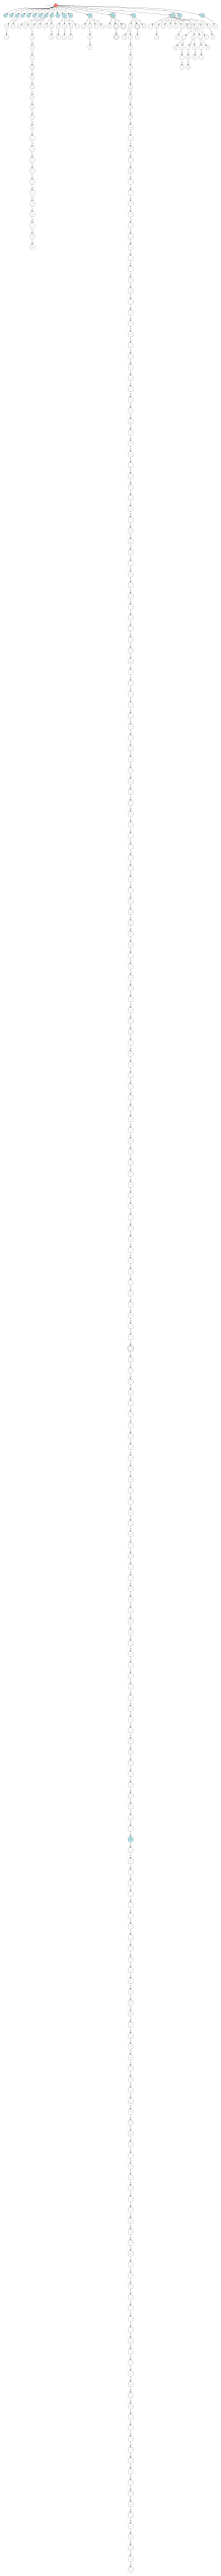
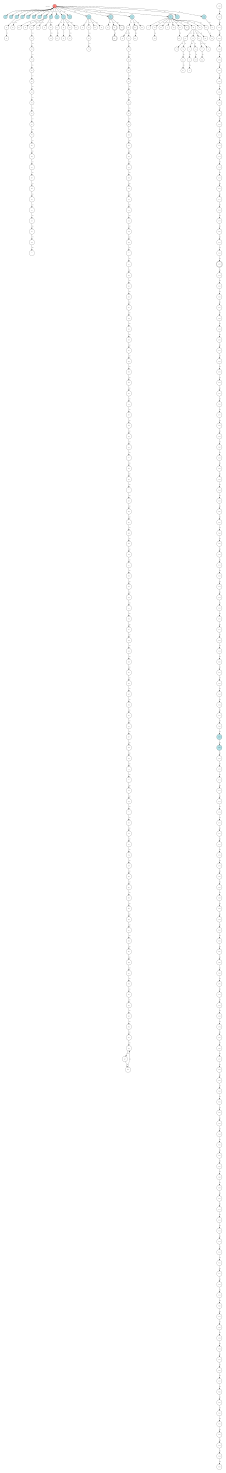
  digraph {
    fontname="PT Serif"
    rankdir=TB
    node [fontname="PT Serif" shape=circle color=black fillcolor=white style=filled]
    edge [fontname="PT Serif"]
    __start0 [shape=none color="" fillcolor="" style=""]
    n2 [fillcolor="#ff817b" label=0]
    n3 [fillcolor=powderblue label=1]
    n4 [fillcolor=powderblue label=2]
    n5 [fillcolor=powderblue label=3]
    n6 [fillcolor=powderblue label=4]
    n7 [fillcolor=powderblue label=5]
    n8 [fillcolor=powderblue label=6]
    n9 [fillcolor=powderblue label=7]
    n10 [fillcolor=powderblue label=8]
    n11 [fillcolor=powderblue label=9]
    n12 [fillcolor=powderblue label=10]
    n13 [fillcolor=powderblue label=11]
    n14 [fillcolor=powderblue label=12]
    n15 [fillcolor=powderblue label=13]
    n16 [fillcolor=powderblue label=14 shape=doublecircle style="rounded,filled"]
    n17 [fillcolor=powderblue label=15]
    n18 [fillcolor=powderblue label=16 shape=doublecircle style="rounded,filled"]
    n19 [fillcolor=powderblue label=17]
    n20 [fillcolor=powderblue label=18]
    n21 [label=19]
    n22 [label=20]
    n23 [label=21]
    n24 [label=22]
    n25 [label=23]
    n26 [label=24]
    n27 [label=25]
    n28 [label=26]
    n29 [label=27]
    n30 [label=28]
    n31 [label=29]
    n32 [label=30]
    n33 [label=31]
    n34 [label=32]
    n35 [label=33]
    n36 [label=34]
    n37 [label=35]
    n38 [label=36 shape=doublecircle style="rounded,filled"]
    n39 [label=37 shape=doublecircle style="rounded,filled"]
    n40 [label=38]
    n41 [label=39 shape=doublecircle style="rounded,filled"]
    n42 [label=40]
    n43 [label=41]
    n44 [label=42]
    n45 [label=43]
    n46 [label=44]
    n47 [label=45]
    n48 [label=46]
    n49 [label=47 shape=doublecircle style="rounded,filled"]
    n50 [label=48]
    n51 [label=49]
    n52 [label=50]
    n53 [label=51]
    n54 [label=52]
    n55 [label=53]
    n56 [label=54]
    n57 [label=55]
    n58 [label=56]
    n59 [label=57]
    n60 [label=58]
    n61 [label=59 shape=doublecircle style="rounded,filled"]
    n62 [label=60]
    n63 [label=61]
    n64 [label=62]
    n65 [label=63]
    n66 [label=64]
    n67 [label=65]
    n68 [label=66]
    n69 [label=67]
    n70 [label=68]
    n71 [label=69]
    n72 [label=70]
    n73 [label=71]
    n74 [label=72]
    n75 [label=73]
    n76 [label=74]
    n77 [label=75]
    n78 [label=76]
    n79 [label=77]
    n80 [label=78]
    n81 [label=79]
    n82 [label=80]
    n83 [label=81]
    n84 [label=82]
    n85 [label=83]
    n86 [label=84]
    n87 [label=85]
    n88 [label=86]
    n89 [label=87]
    n90 [label=88]
    n91 [label=89]
    n92 [label=90]
    n93 [label=91]
    n94 [label=92]
    n95 [label=93]
    n96 [label=94]
    n97 [label=95]
    n98 [label=96]
    n99 [label=97]
    n100 [label=98]
    n101 [label=99]
    n102 [label=100]
    n103 [label=101]
    n104 [label=102]
    n105 [label=103]
    n106 [label=104]
    n107 [label=105]
    n108 [label=106]
    n109 [label=107]
    n110 [label=108]
    n111 [label=109]
    n112 [label=110]
    n113 [label=111]
    n114 [label=112]
    n115 [label=113]
    n116 [label=114]
    n117 [label=115]
    n118 [label=116]
    n119 [label=117]
    n120 [label=118]
    n121 [label=119]
    n122 [label=120]
    n123 [label=121]
    n124 [label=122]
    n125 [label=123]
    n126 [label=124]
    n127 [label=125]
    n128 [label=126]
    n129 [label=127]
    n130 [label=128]
    n131 [label=129]
    n132 [label=130]
    n133 [label=131]
    n134 [label=132]
    n135 [label=133]
    n136 [label=134]
    n137 [label=135]
    n138 [label=136]
    n139 [label=137]
    n140 [label=138]
    n141 [label=139]
    n142 [label=140]
    n143 [label=141]
    n144 [label=142]
    n145 [label=143]
    n146 [label=144]
    n147 [label=145]
    n148 [label=146]
    n149 [label=147]
    n150 [label=148]
    n151 [label=149]
    n152 [label=150]
    n153 [label=151]
    n154 [label=152]
    n155 [label=153]
    n156 [label=154]
    n157 [label=155]
    n158 [label=156]
    n159 [label=157]
    n160 [label=158]
    n161 [label=159]
    n162 [label=160]
    n163 [label=161]
    n164 [label=162]
    n165 [label=163]
    n166 [label=164]
    n167 [label=165]
    n168 [label=166]
    n169 [label=167]
    n170 [label=168]
    n171 [label=169]
    n172 [label=170]
    n173 [label=171]
    n174 [label=172]
    n175 [label=173]
    n176 [label=174]
    n177 [label=175]
    n178 [label=176]
    n179 [label=177]
    n180 [label=178]
    n181 [label=179]
    n182 [label=180]
    n183 [label=181]
    n184 [label=182]
    n185 [label=183]
    n186 [label=184]
    n187 [label=185]
    n188 [label=186]
    n189 [label=187]
    n190 [label=188]
    n191 [label=189]
    n192 [label=190]
    n193 [label=191]
    n194 [label=192]
    n195 [label=193]
    n196 [label=194]
    n197 [label=195]
    n198 [label=196]
    n199 [label=197]
    n200 [label=198]
    n201 [label=199]
    n202 [label=200]
    n203 [label=201]
    n204 [label=202]
    n205 [label=203]
    n206 [label=204]
    n207 [label=205]
    n208 [label=206]
    n209 [label=207]
    n210 [label=208]
    n211 [label=209]
    n212 [label=210]
    n213 [label=211]
    n214 [label=212]
    n215 [label=213]
    n216 [label=214]
    n217 [label=215]
    n218 [label=216]
    n219 [label=217]
    n220 [label=218]
    n221 [label=219]
    n222 [label=220]
    n223 [label=221]
    n224 [label=222]
    n225 [label=223 shape=doublecircle]
    n226 [label=224]
    n227 [label=225]
    n228 [label=226]
    n229 [label=227]
    n230 [label=228]
    n231 [label=229]
    n232 [label=230]
    n233 [label=231]
    n234 [label=232]
    n235 [label=233]
    n236 [label=234]
    n237 [label=235]
    n238 [label=236]
    n239 [label=237]
    n240 [label=238]
    n241 [label=239]
    n242 [label=240]
    n243 [label=241]
    n244 [label=242]
    n245 [label=243]
    n246 [label=244]
    n247 [label=245]
    n248 [label=246]
    n249 [label=247]
    n250 [label=248]
    n251 [label=249]
    n252 [label=250]
    n253 [label=251]
    n254 [label=252]
    n255 [label=253]
    n256 [label=254]
    n257 [label=255]
    n258 [label=256]
    n259 [label=257]
    n260 [label=258]
    n261 [label=259]
    n262 [label=260]
    n263 [label=261]
    n264 [label=262]
    n265 [label=263]
    n266 [label=264]
    n267 [label=265]
    n268 [label=266]
-   n269 [label=267]
+   n269 [fillcolor=powderblue label=267]
    n270 [fillcolor=powderblue label=268]
    n271 [label=269]
    n272 [label=270]
    n273 [label=271]
    n274 [label=272]
    n275 [label=273]
    n276 [label=274]
    n277 [label=275]
    n278 [label=276]
    n279 [label=277]
    n280 [label=278]
    n281 [label=279]
    n282 [label=280]
    n283 [label=281]
    n284 [label=282]
    n285 [label=283]
    n286 [label=284]
    n287 [label=285]
    n288 [label=286]
    n289 [label=287]
    n290 [label=288]
    n291 [label=289]
    n292 [label=290]
    n293 [label=291]
    n294 [label=292]
    n295 [label=293]
    n296 [label=294]
    n297 [label=295]
    n298 [label=296]
    n299 [label=297]
    n300 [label=298]
    n301 [label=299]
    n302 [label=300]
    n303 [label=301]
    n304 [label=302]
    n305 [label=303]
    n306 [label=304]
    n307 [label=305]
    n308 [label=306]
    n309 [label=307]
    n310 [label=308]
    n311 [label=309]
    n312 [label=310]
    n313 [label=311]
    n314 [label=312]
    n315 [label=313]
    n316 [label=314]
    n317 [label=315]
    n318 [label=316]
    n319 [label=317]
    n320 [label=318]
    n321 [label=319]
    n322 [label=320]
    n323 [label=321]
    n324 [label=322]
    n325 [label=323]
    n326 [label=324]
    n327 [label=325]
    n328 [label=326]
    n329 [label=327]
    n330 [label=328]
    n331 [label=329]
    n332 [label=330]
    n333 [label=331]
    n334 [label=332]
    n335 [label=333]
    n336 [label=334]
    n337 [label=335]
    n2 -> n3 [label=2]
    n2 -> n4 [label=6]
    n2 -> n5 [label=7]
    n2 -> n6 [label=13]
    n2 -> n7 [label=16]
    n2 -> n8 [label=17]
    n2 -> n9 [label=18]
    n2 -> n10 [label=19]
    n2 -> n11 [label=20]
    n2 -> n12 [label=21]
    n2 -> n13 [label=22]
    n2 -> n14 [label=23]
    n2 -> n15 [label=24]
    n2 -> n16 [label=25]
    n2 -> n17 [label=28]
    n2 -> n18 [label=29]
    n2 -> n19 [label=30]
    n2 -> n20 [label=31]
    n5 -> n21 [label=25]
    n6 -> n22 [label=24]
    n9 -> n23 [label=29]
    n10 -> n24 [label=18]
    n10 -> n25 [label=22]
    n10 -> n26 [label=29]
    n11 -> n27 [label=17]
    n11 -> n28 [label=22]
    n13 -> n29 [label=19]
    n13 -> n30 [label=20]
    n13 -> n31 [label=28]
    n13 -> n32 [label=29]
    n15 -> n33 [label=7]
    n15 -> n34 [label=13]
    n15 -> n35 [label=18]
    n15 -> n36 [label=25]
    n16 -> n37 [label=24]
    n16 -> n38 [label=28]
    n16 -> n39 [label=29]
    n17 -> n40 [label=22]
    n17 -> n41 [label=25]
    n17 -> n42 [label=29]
    n18 -> n43 [label=13]
    n18 -> n44 [label=18]
    n18 -> n45 [label=19]
    n18 -> n46 [label=22]
    n18 -> n47 [label=23]
    n18 -> n48 [label=24]
    n18 -> n49 [label=25]
    n18 -> n50 [label=28]
    n18 -> n51 [label=30]
    n18 -> n52 [label=31]
    n20 -> n53 [label=29]
    n21 -> n54 [label=29]
    n25 -> n55 [label=19]
    n28 -> n56 [label=29]
    n29 -> n57 [label=22]
    n30 -> n58 [label=21]
    n31 -> n59 [label=29]
    n34 -> n60 [label=24]
    n38 -> n61 [label=29]
    n40 -> n62 [label=20]
    n40 -> n63 [label=29]
    n41 -> n64 [label=28]
    n44 -> n65 [label=16]
    n48 -> n66 [label=29]
    n50 -> n67 [label=22]
    n50 -> n68 [label=25]
    n50 -> n69 [label=29]
    n50 -> n70 [label=30]
    n52 -> n71 [label=29]
    n55 -> n72 [label=22]
    n60 -> n73 [label=13]
    n63 -> n74 [label=22]
    n67 -> n75 [label=19]
    n67 -> n76 [label=28]
    n68 -> n77 [label=24]
    n68 -> n78 [label=28]
    n69 -> n79 [label=28]
    n69 -> n80 [label=31]
    n72 -> n81 [label=19]
    n74 -> n82 [label=29]
    n76 -> n83 [label=25]
    n77 -> n84 [label=13]
    n78 -> n85 [label=29]
    n79 -> n86 [label=29]
    n81 -> n87 [label=22]
    n82 -> n88 [label=22]
    n83 -> n89 [label=19]
    n84 -> n90 [label=24]
    n87 -> n91 [label=19]
    n88 -> n92 [label=29]
    n91 -> n93 [label=22]
    n92 -> n94 [label=22]
    n93 -> n95 [label=19]
    n94 -> n96 [label=29]
    n95 -> n97 [label=22]
    n96 -> n98 [label=22]
    n97 -> n99 [label=19]
    n98 -> n100 [label=29]
    n99 -> n101 [label=22]
    n100 -> n102 [label=22]
    n101 -> n103 [label=19]
    n102 -> n104 [label=29]
    n103 -> n105 [label=22]
    n104 -> n106 [label=22]
    n105 -> n107 [label=19]
    n106 -> n108 [label=29]
    n107 -> n109 [label=22]
    n108 -> n110 [label=22]
    n109 -> n111 [label=19]
    n110 -> n112 [label=29]
    n111 -> n113 [label=22]
    n112 -> n114 [label=22]
    n113 -> n115 [label=19]
    n114 -> n116 [label=29]
    n115 -> n117 [label=22]
    n116 -> n118 [label=22]
    n117 -> n119 [label=28]
    n118 -> n120 [label=29]
    n119 -> n121 [label=19]
    n120 -> n122 [label=22]
    n121 -> n123 [label=28]
    n122 -> n124 [label=29]
    n124 -> n125 [label=22]
    n125 -> n126 [label=29]
    n126 -> n127 [label=22]
    n127 -> n128 [label=29]
    n128 -> n129 [label=22]
    n129 -> n130 [label=29]
    n130 -> n131 [label=22]
    n131 -> n132 [label=29]
    n132 -> n133 [label=22]
    n133 -> n134 [label=29]
    n134 -> n135 [label=22]
    n135 -> n136 [label=29]
    n136 -> n137 [label=22]
    n137 -> n138 [label=29]
    n138 -> n139 [label=22]
    n139 -> n140 [label=29]
    n140 -> n141 [label=22]
    n141 -> n142 [label=29]
    n142 -> n143 [label=22]
    n143 -> n144 [label=29]
    n144 -> n145 [label=22]
    n145 -> n146 [label=29]
    n146 -> n147 [label=22]
    n147 -> n148 [label=29]
    n148 -> n149 [label=22]
    n149 -> n150 [label=29]
    n150 -> n151 [label=22]
    n151 -> n152 [label=29]
    n152 -> n153 [label=22]
    n153 -> n154 [label=29]
    n154 -> n155 [label=22]
    n155 -> n156 [label=29]
    n156 -> n157 [label=22]
    n157 -> n158 [label=29]
    n158 -> n159 [label=22]
    n159 -> n160 [label=29]
    n160 -> n161 [label=22]
    n161 -> n162 [label=29]
    n162 -> n163 [label=22]
    n163 -> n164 [label=29]
    n164 -> n165 [label=22]
    n165 -> n166 [label=29]
    n166 -> n167 [label=22]
    n167 -> n168 [label=29]
    n168 -> n169 [label=22]
    n169 -> n170 [label=29]
    n170 -> n171 [label=22]
    n171 -> n172 [label=29]
    n172 -> n173 [label=22]
    n173 -> n174 [label=29]
    n174 -> n175 [label=22]
    n175 -> n176 [label=29]
    n176 -> n177 [label=22]
    n177 -> n178 [label=29]
    n178 -> n179 [label=22]
    n179 -> n180 [label=29]
    n180 -> n181 [label=22]
    n181 -> n182 [label=29]
    n182 -> n183 [label=22]
    n183 -> n184 [label=29]
    n184 -> n185 [label=22]
    n185 -> n186 [label=29]
    n186 -> n187 [label=22]
    n187 -> n188 [label=29]
    n188 -> n189 [label=22]
    n189 -> n190 [label=29]
    n190 -> n191 [label=22]
    n191 -> n192 [label=29]
    n192 -> n193 [label=22]
    n193 -> n194 [label=29]
    n194 -> n195 [label=22]
    n195 -> n196 [label=29]
    n196 -> n197 [label=22]
    n197 -> n198 [label=29]
    n198 -> n199 [label=22]
    n199 -> n200 [label=29]
-   n200 -> n201 [label=22]
+   n200 -> n198 [label=22]
    n201 -> n202 [label=29]
    n202 -> n203 [label=22]
    n203 -> n204 [label=29]
    n204 -> n205 [label=22]
    n205 -> n206 [label=29]
    n206 -> n207 [label=22]
    n207 -> n208 [label=29]
    n208 -> n209 [label=22]
    n209 -> n210 [label=29]
    n210 -> n211 [label=22]
    n211 -> n212 [label=29]
    n212 -> n213 [label=22]
    n213 -> n214 [label=29]
    n214 -> n215 [label=22]
    n215 -> n216 [label=29]
    n216 -> n217 [label=22]
    n217 -> n218 [label=29]
    n218 -> n219 [label=22]
    n219 -> n220 [label=29]
    n220 -> n221 [label=22]
    n221 -> n222 [label=29]
    n222 -> n223 [label=22]
    n223 -> n224 [label=29]
    n224 -> n225 [label=22]
    n225 -> n226 [label=29]
    n226 -> n227 [label=22]
    n227 -> n228 [label=29]
    n228 -> n229 [label=22]
    n229 -> n230 [label=29]
    n230 -> n231 [label=22]
    n231 -> n232 [label=29]
    n232 -> n233 [label=22]
    n233 -> n234 [label=29]
    n234 -> n235 [label=22]
    n235 -> n236 [label=29]
    n236 -> n237 [label=22]
    n237 -> n238 [label=29]
    n238 -> n239 [label=22]
    n239 -> n240 [label=29]
    n240 -> n241 [label=22]
    n241 -> n242 [label=29]
    n242 -> n243 [label=22]
    n243 -> n244 [label=29]
    n244 -> n245 [label=22]
    n245 -> n246 [label=29]
    n246 -> n247 [label=22]
    n247 -> n248 [label=29]
    n248 -> n249 [label=22]
    n249 -> n250 [label=29]
    n250 -> n251 [label=22]
    n251 -> n252 [label=29]
    n252 -> n253 [label=22]
    n253 -> n254 [label=29]
    n254 -> n255 [label=22]
    n255 -> n256 [label=29]
    n256 -> n257 [label=22]
    n257 -> n258 [label=29]
    n258 -> n259 [label=22]
    n259 -> n260 [label=29]
    n260 -> n261 [label=22]
    n261 -> n262 [label=29]
    n262 -> n263 [label=22]
    n263 -> n264 [label=29]
    n264 -> n265 [label=22]
    n265 -> n266 [label=29]
    n266 -> n267 [label=22]
    n267 -> n268 [label=29]
    n268 -> n269 [label=22]
    n269 -> n270 [label=29]
    n270 -> n271 [label=22]
    n271 -> n272 [label=29]
    n272 -> n273 [label=22]
    n273 -> n274 [label=29]
    n274 -> n275 [label=22]
    n275 -> n276 [label=29]
    n276 -> n277 [label=22]
    n277 -> n278 [label=29]
    n278 -> n279 [label=22]
    n279 -> n280 [label=29]
    n280 -> n281 [label=22]
    n281 -> n282 [label=29]
    n282 -> n283 [label=22]
    n283 -> n284 [label=29]
    n284 -> n285 [label=22]
    n285 -> n286 [label=29]
    n286 -> n287 [label=22]
    n287 -> n288 [label=29]
    n288 -> n289 [label=22]
    n289 -> n290 [label=29]
    n290 -> n291 [label=22]
    n291 -> n292 [label=29]
    n292 -> n293 [label=22]
    n293 -> n294 [label=29]
    n294 -> n295 [label=22]
    n295 -> n296 [label=29]
    n296 -> n297 [label=22]
    n297 -> n298 [label=29]
    n298 -> n299 [label=22]
    n299 -> n300 [label=29]
    n300 -> n301 [label=22]
    n301 -> n302 [label=29]
    n302 -> n303 [label=22]
    n303 -> n304 [label=29]
    n304 -> n305 [label=22]
    n305 -> n306 [label=29]
    n306 -> n307 [label=22]
    n307 -> n308 [label=29]
    n308 -> n309 [label=22]
    n309 -> n310 [label=29]
    n310 -> n311 [label=22]
    n311 -> n312 [label=29]
    n312 -> n313 [label=22]
    n313 -> n314 [label=29]
    n314 -> n315 [label=22]
    n315 -> n316 [label=29]
    n316 -> n317 [label=22]
    n317 -> n318 [label=29]
    n318 -> n319 [label=22]
    n319 -> n320 [label=29]
    n320 -> n321 [label=22]
    n321 -> n322 [label=29]
    n322 -> n323 [label=22]
    n323 -> n324 [label=29]
    n324 -> n325 [label=22]
    n325 -> n326 [label=29]
    n326 -> n327 [label=22]
    n327 -> n328 [label=29]
    n328 -> n329 [label=22]
    n329 -> n330 [label=29]
    n330 -> n331 [label=22]
    n331 -> n332 [label=29]
    n332 -> n333 [label=28]
    n333 -> n334 [label=22]
    n334 -> n335 [label=28]
    n335 -> n336 [label=25]
    n336 -> n337 [label=28]
  }
